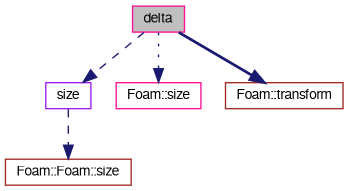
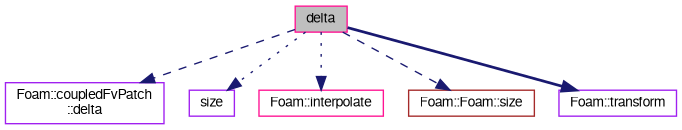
  digraph {
    rankdir=TB
    node [color=deeppink fontname=FreeSans fontsize=10 shape=record]
    edge [color=midnightblue fontname=FreeSans fontsize=10 labelfontname=FreeSans labelfontsize=10 style=dashed]
    n1 [fillcolor=grey75 fontcolor=black height=0.2 label=delta style=filled width=0.4]
+   n2 [color=purple height=0.2 label="Foam::coupledFvPatch\l::delta" width=0.4]
    n3 [color=purple height=0.2 label=size width=0.4]
-   n4 [height=0.2 label="Foam::size" width=0.4]
+   n4 [height=0.2 label="Foam::interpolate" width=0.4]
    n5 [color=brown height=0.2 label="Foam::Foam::size" width=0.4]
-   n6 [color=brown height=0.2 label="Foam::transform" width=0.4]
-   n1 -> n3
+   n6 [color=purple height=0.2 label="Foam::transform" width=0.4]
+   n1 -> n2
+   n1 -> n3 [style=dotted]
    n1 -> n4 [style=dotted]
-   n3 -> n5
+   n1 -> n5
    n1 -> n6 [style=bold]
  }
